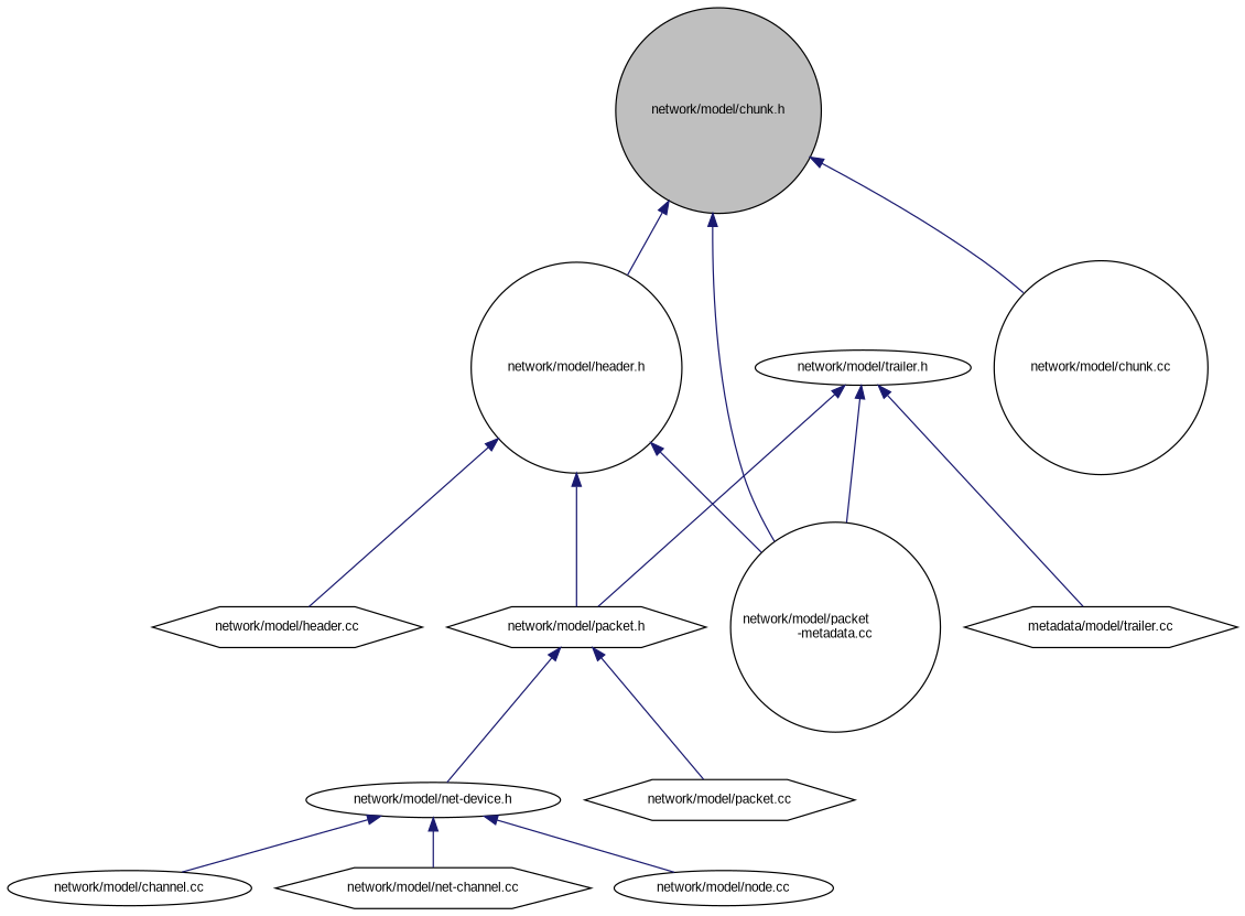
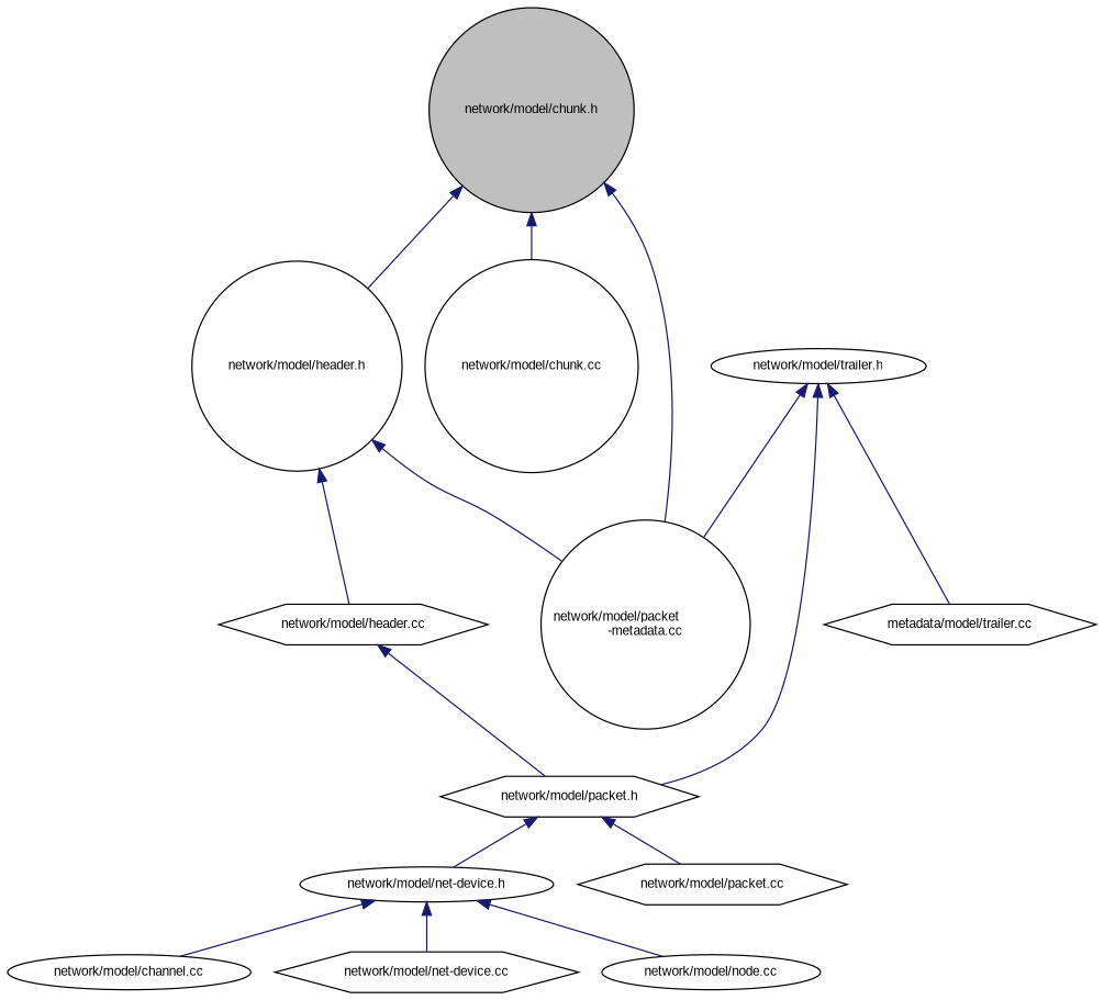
  digraph {
    fontname="Liberation Sans"
    node [color=black fillcolor=white fontname="Liberation Sans" fontsize=10 shape=hexagon style=filled]
    edge [color=midnightblue dir=back fontname="Liberation Sans" fontsize=10 labelfontname=Helvetica labelfontsize=10 style=solid]
    n1 [fillcolor=grey75 fontcolor=black height=0.2 label="network/model/chunk.h" shape=circle width=0.4]
    n2 [height=0.2 label="network/model/header.h" shape=circle width=0.4]
    n3 [height=0.2 label="network/model/chunk.cc" shape=circle width=0.4]
    n4 [height=0.2 label="network/model/packet\l-metadata.cc" shape=circle width=0.4]
    n5 [height=0.2 label="network/model/packet.h" width=0.4]
    n6 [height=0.2 label="network/model/header.cc" width=0.4]
    n7 [height=0.2 label="network/model/trailer.h" shape=ellipse width=0.4]
    n8 [height=0.2 label="metadata/model/trailer.cc" width=0.4]
    n9 [height=0.2 label="network/model/net-device.h" shape=ellipse width=0.4]
    n10 [height=0.2 label="network/model/packet.cc" width=0.4]
    n11 [height=0.2 label="network/model/channel.cc" shape=ellipse width=0.4]
-   n12 [height=0.2 label="network/model/net-channel.cc" width=0.4]
+   n12 [height=0.2 label="network/model/net-device.cc" width=0.4]
    n13 [height=0.2 label="network/model/node.cc" shape=ellipse width=0.4]
    n1 -> n2
    n1 -> n3
    n1 -> n4
    n2 -> n4
-   n2 -> n5
+   n6 -> n5
    n2 -> n6
    n5 -> n9
    n5 -> n10
    n7 -> n4
    n7 -> n5
    n7 -> n8
    n9 -> n11
    n9 -> n12
    n9 -> n13
  }
